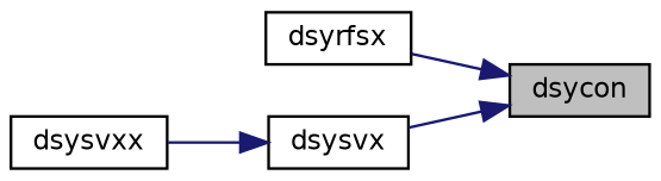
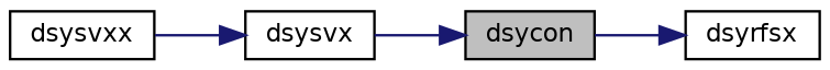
  digraph {
    rankdir=RL
    node [color=black fillcolor=white fontname=Helvetica fontsize=10 shape=record style=filled]
    edge [color=midnightblue dir=back fontname=Helvetica fontsize=10 labelfontname=Helvetica labelfontsize=10 style=solid]
    n1 [fillcolor=grey75 fontcolor=black height=0.2 label=dsycon width=0.4]
    n2 [height=0.2 label=dsyrfsx width=0.4]
    n3 [height=0.2 label=dsysvx width=0.4]
    n4 [height=0.2 label=dsysvxx width=0.4]
-   n1 -> n2
+   n2 -> n1
    n1 -> n3
    n3 -> n4
  }
